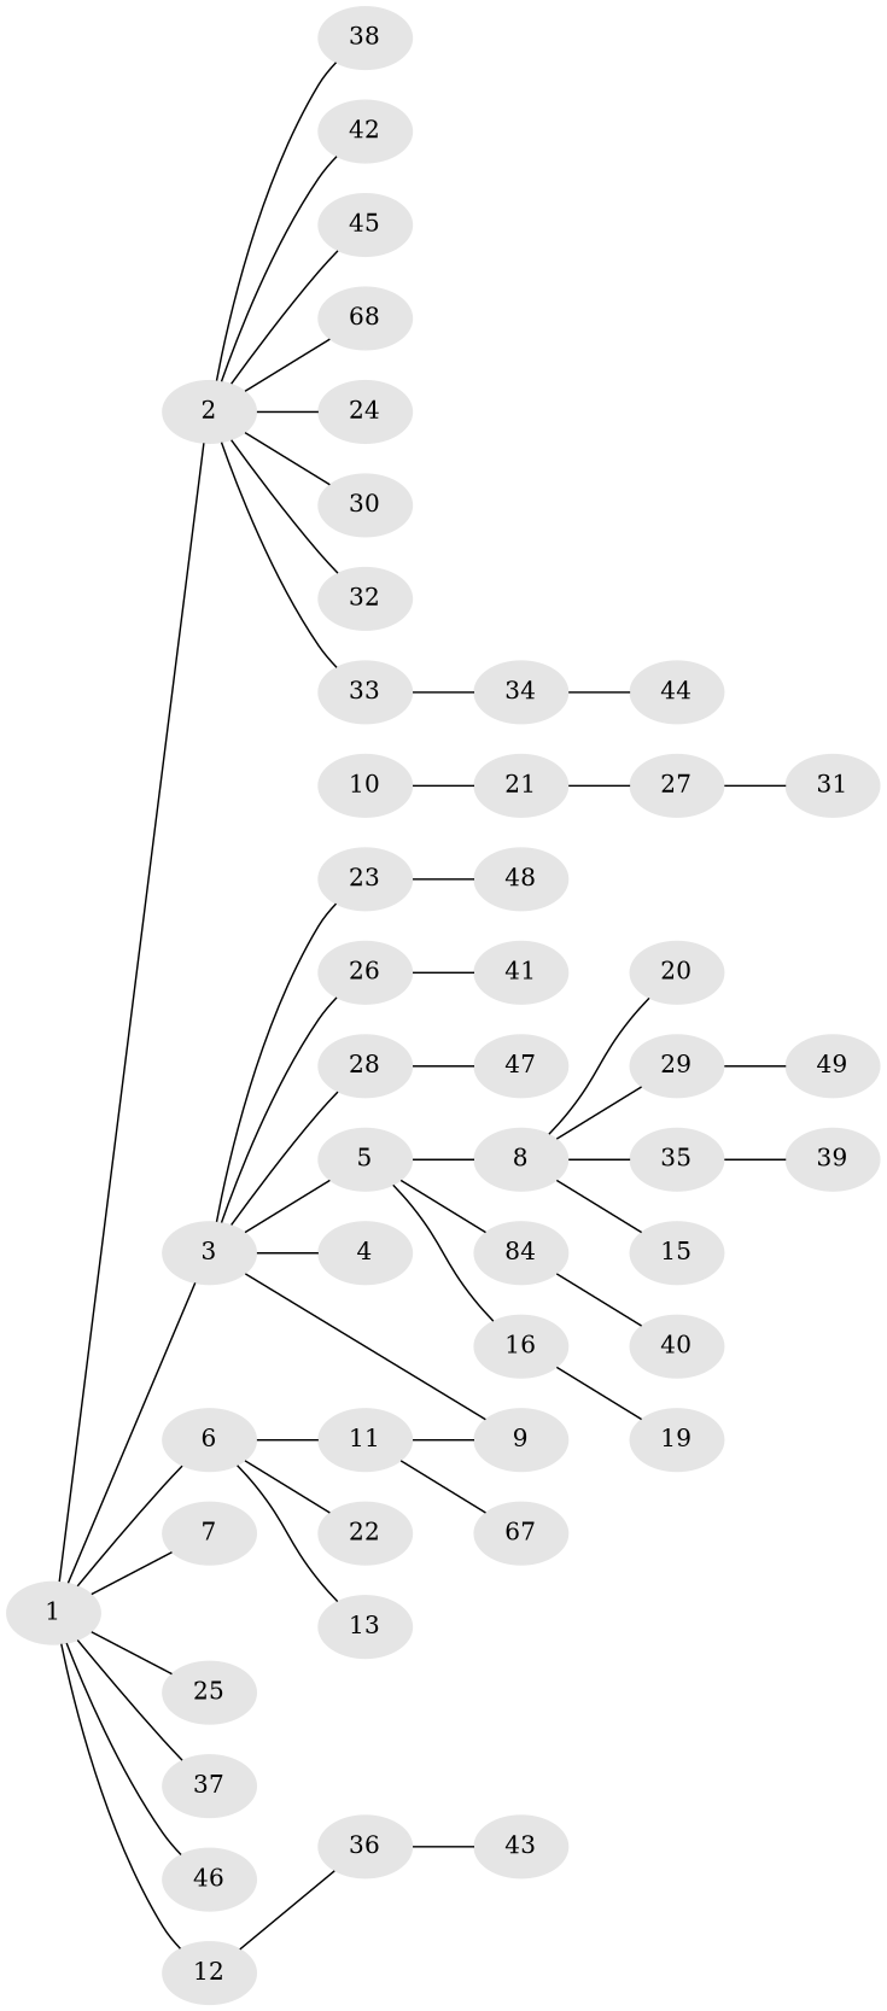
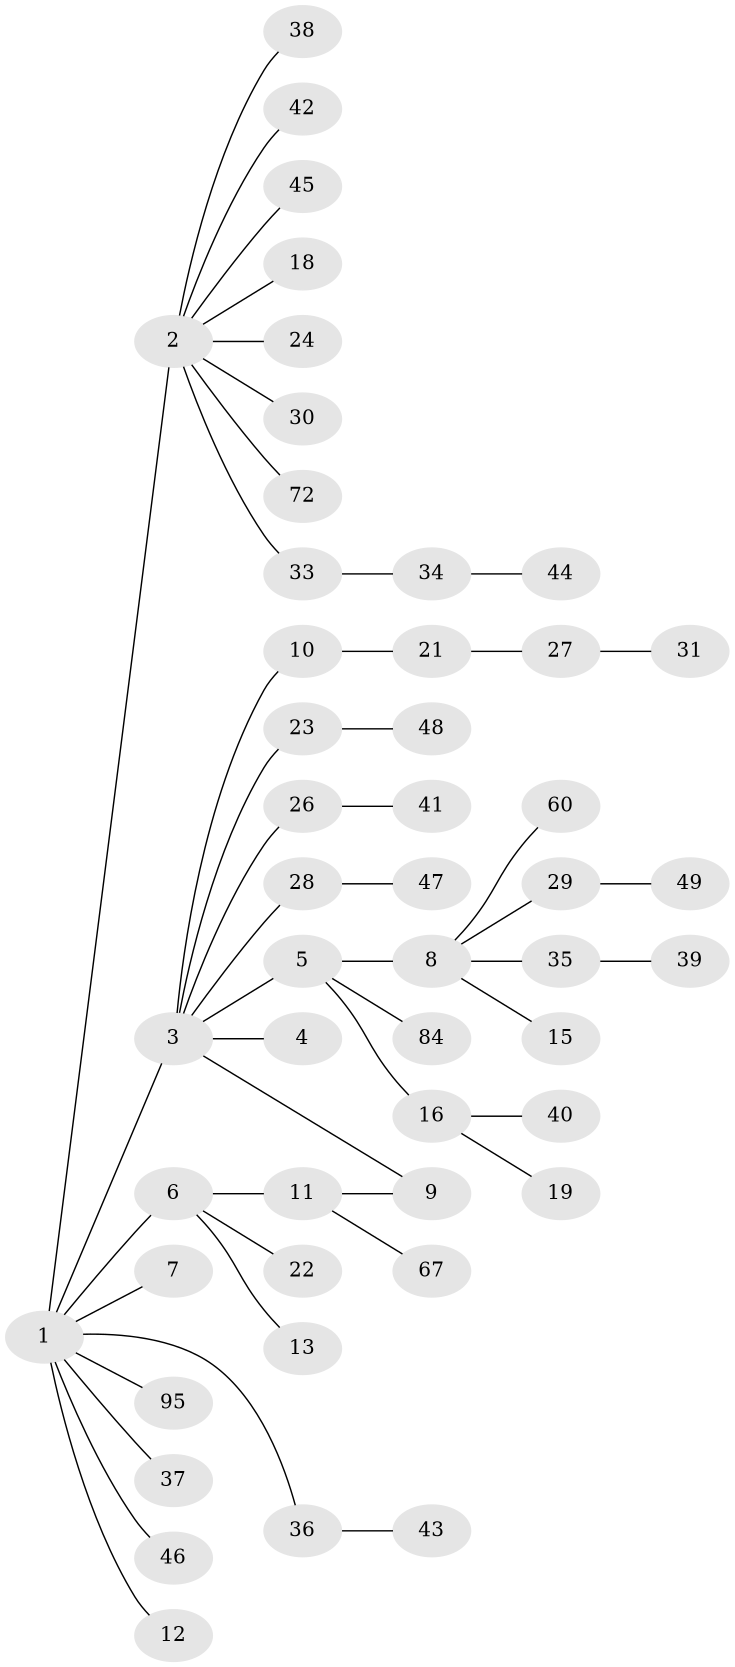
  graph {
    rankdir=LR
    node [color=gray90 style=filled]
    edge [weight=1.0]
    1
    2
    3
    6
    7
    12
-   25
+   25 [label=95]
    37
    46
-   18 [label=68]
+   18
    24
    30
-   32
+   32 [label=72]
    33
    38
    42
    45
    4
    5
    9
    10
    23
    26
    28
    11
    13
    22
    36
    34
    8
    n31 [label=84]
    16
    21
    48
    41
    47
    15
-   20
+   20 [label=60]
    29
    35
    19
    40
    n43 [label=67]
    49
    39
    27
    43
    31
    44
    1 -- 2
    1 -- 3
    1 -- 6
    1 -- 7
    1 -- 12
    1 -- 25
    1 -- 37
    1 -- 46
    2 -- 18
    2 -- 24
    2 -- 30
    2 -- 32
    2 -- 33
    2 -- 38
    2 -- 42
    2 -- 45
    3 -- 4 [weight=7.0]
    3 -- 5
    3 -- 9
+   3 -- 10
    3 -- 23
    3 -- 26
    3 -- 28
    6 -- 11
    6 -- 13
    6 -- 22
-   12 -- 36
+   1 -- 36
    33 -- 34
    5 -- 8
    5 -- n31
    5 -- 16
    10 -- 21
    23 -- 48 [weight=2.0]
    26 -- 41
    28 -- 47 [weight=2.0]
    11 -- 9 [weight=8.0]
    11 -- n43 [weight=3.0]
    36 -- 43
    34 -- 44 [weight=2.0]
    8 -- 15
    8 -- 20
    8 -- 29
    8 -- 35
    16 -- 19
-   n31 -- 40
+   16 -- 40
    21 -- 27
    29 -- 49
    35 -- 39 [weight=4.0]
    27 -- 31
  }
